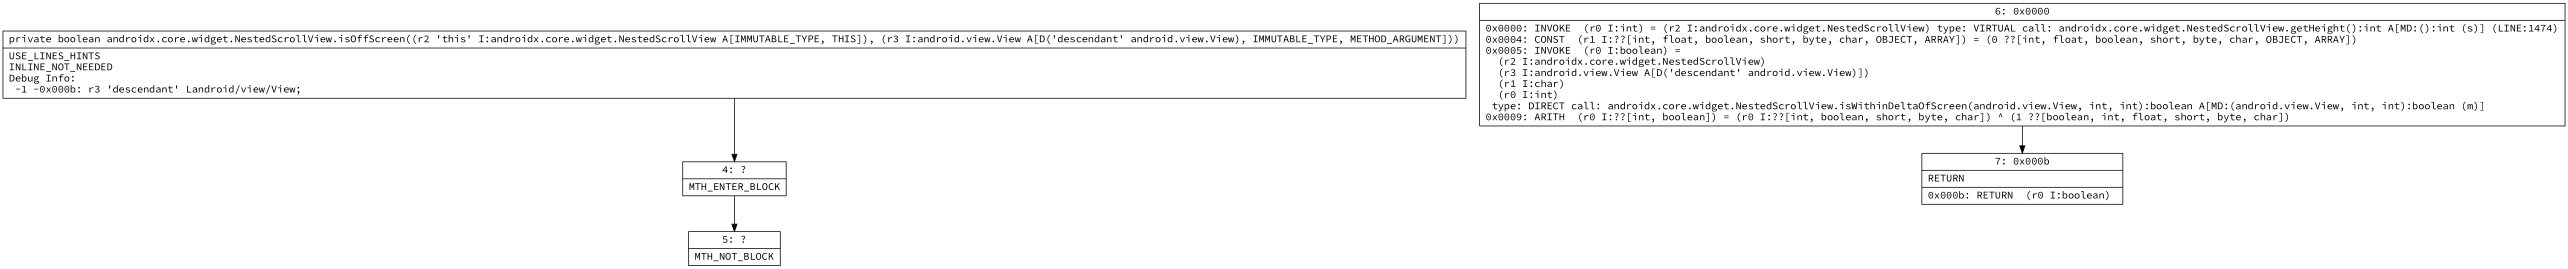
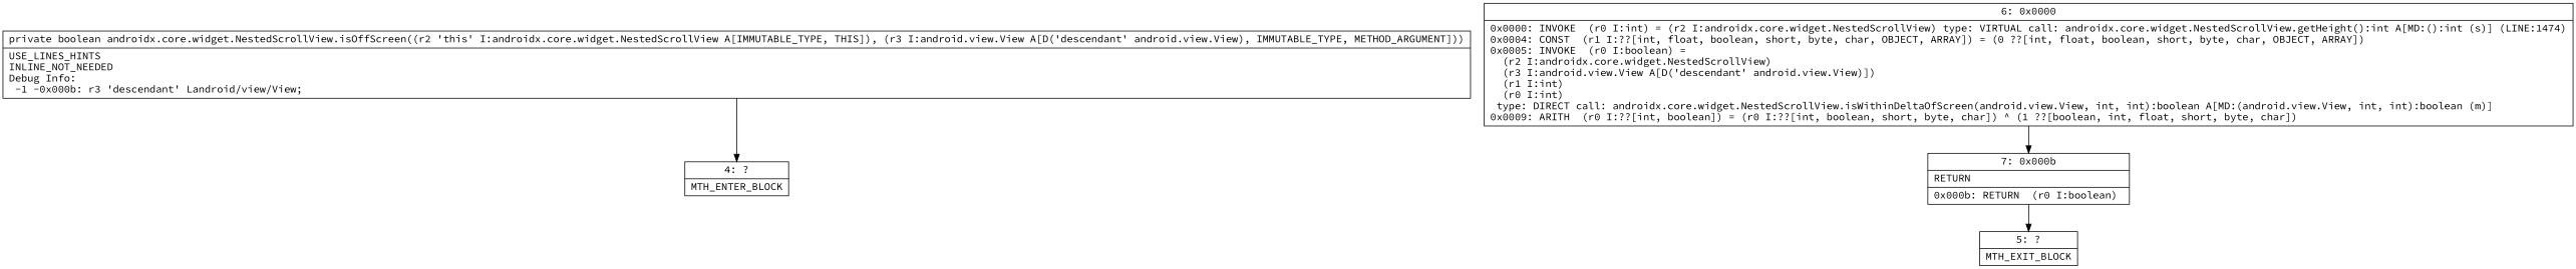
  digraph {
    fontname="Source Code Pro"
    node [fontname="Source Code Pro" shape=record]
    edge [fontname="Source Code Pro"]
    n1 [label="{4\:\ ?|MTH_ENTER_BLOCK\l}"]
-   n2 [label="{6\:\ 0x0000|0x0000: INVOKE  (r0 I:int) = (r2 I:androidx.core.widget.NestedScrollView) type: VIRTUAL call: androidx.core.widget.NestedScrollView.getHeight():int A[MD:():int (s)] (LINE:1474)\l0x0004: CONST  (r1 I:??[int, float, boolean, short, byte, char, OBJECT, ARRAY]) = (0 ??[int, float, boolean, short, byte, char, OBJECT, ARRAY]) \l0x0005: INVOKE  (r0 I:boolean) = \l  (r2 I:androidx.core.widget.NestedScrollView)\l  (r3 I:android.view.View A[D('descendant' android.view.View)])\l  (r1 I:char)\l  (r0 I:int)\l type: DIRECT call: androidx.core.widget.NestedScrollView.isWithinDeltaOfScreen(android.view.View, int, int):boolean A[MD:(android.view.View, int, int):boolean (m)]\l0x0009: ARITH  (r0 I:??[int, boolean]) = (r0 I:??[int, boolean, short, byte, char]) ^ (1 ??[boolean, int, float, short, byte, char]) \l}"]
+   n2 [label="{6\:\ 0x0000|0x0000: INVOKE  (r0 I:int) = (r2 I:androidx.core.widget.NestedScrollView) type: VIRTUAL call: androidx.core.widget.NestedScrollView.getHeight():int A[MD:():int (s)] (LINE:1474)\l0x0004: CONST  (r1 I:??[int, float, boolean, short, byte, char, OBJECT, ARRAY]) = (0 ??[int, float, boolean, short, byte, char, OBJECT, ARRAY]) \l0x0005: INVOKE  (r0 I:boolean) = \l  (r2 I:androidx.core.widget.NestedScrollView)\l  (r3 I:android.view.View A[D('descendant' android.view.View)])\l  (r1 I:int)\l  (r0 I:int)\l type: DIRECT call: androidx.core.widget.NestedScrollView.isWithinDeltaOfScreen(android.view.View, int, int):boolean A[MD:(android.view.View, int, int):boolean (m)]\l0x0009: ARITH  (r0 I:??[int, boolean]) = (r0 I:??[int, boolean, short, byte, char]) ^ (1 ??[boolean, int, float, short, byte, char]) \l}"]
    n3 [label="{7\:\ 0x000b|RETURN\l|0x000b: RETURN  (r0 I:boolean) \l}"]
-   n4 [label="{5\:\ ?|MTH_NOT_BLOCK\l}"]
+   n4 [label="{5\:\ ?|MTH_EXIT_BLOCK\l}"]
    n5 [label="{private boolean androidx.core.widget.NestedScrollView.isOffScreen((r2 'this' I:androidx.core.widget.NestedScrollView A[IMMUTABLE_TYPE, THIS]), (r3 I:android.view.View A[D('descendant' android.view.View), IMMUTABLE_TYPE, METHOD_ARGUMENT]))  | USE_LINES_HINTS\lINLINE_NOT_NEEDED\lDebug Info:\l  \-1 \-0x000b: r3 'descendant' Landroid\/view\/View;\l}"]
    n2 -> n3
-   n1 -> n4
+   n3 -> n4
    n5 -> n1
  }
